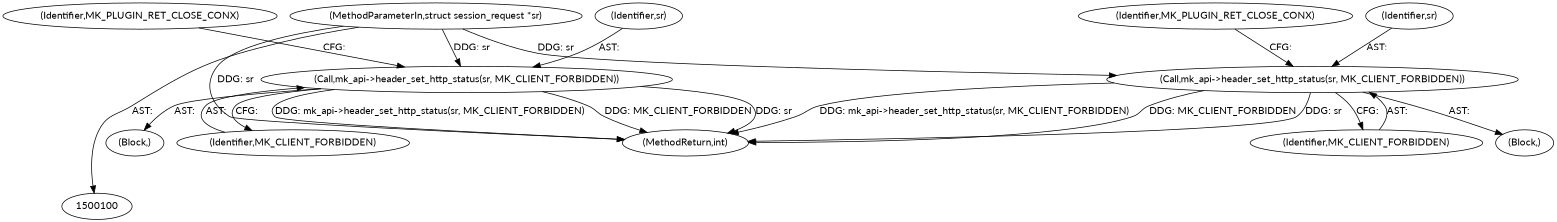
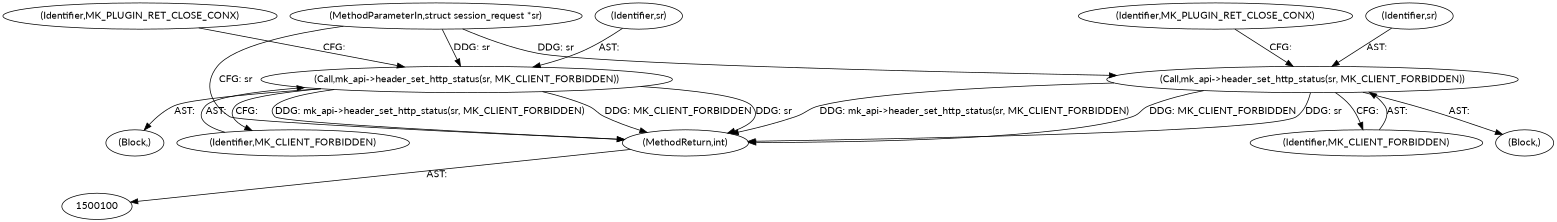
  digraph {
    fontname=Lato
    node [fontname=Lato]
    edge [fontname=Lato]
    n1 [label="(MethodParameterIn,struct session_request *sr)"]
    n2 [label="(Call,mk_api->header_set_http_status(sr, MK_CLIENT_FORBIDDEN))"]
    n3 [label="(Call,mk_api->header_set_http_status(sr, MK_CLIENT_FORBIDDEN))"]
    n4 [label="(MethodReturn,int)"]
    n5 [label=1500100]
    n6 [label="(Block,)"]
    n7 [label="(Identifier,MK_CLIENT_FORBIDDEN)"]
    n8 [label="(Identifier,MK_CLIENT_FORBIDDEN)"]
    n9 [label="(Block,)"]
    n10 [label="(Identifier,MK_PLUGIN_RET_CLOSE_CONX)"]
    n11 [label="(Identifier,sr)"]
    n12 [label="(Identifier,sr)"]
    n13 [label="(Identifier,MK_PLUGIN_RET_CLOSE_CONX)"]
    n1 -> n2 [label="DDG: sr"]
    n1 -> n3 [label="DDG: sr"]
-   n1 -> n4 [label="DDG: sr"]
-   n1 -> n5 [label="AST: "]
+   n1 -> n4 [label="CFG: sr"]
+   n4 -> n5 [label="AST: "]
    n2 -> n4 [label="DDG: MK_CLIENT_FORBIDDEN"]
    n2 -> n4 [label="DDG: sr"]
    n2 -> n4 [label="DDG: mk_api->header_set_http_status(sr, MK_CLIENT_FORBIDDEN)"]
    n2 -> n6 [label="AST: "]
    n2 -> n7 [label="CFG: "]
    n3 -> n4 [label="DDG: MK_CLIENT_FORBIDDEN"]
    n3 -> n4 [label="DDG: sr"]
    n3 -> n4 [label="DDG: mk_api->header_set_http_status(sr, MK_CLIENT_FORBIDDEN)"]
    n3 -> n8 [label="CFG: "]
    n3 -> n9 [label="AST: "]
    n7 -> n2 [label="AST: "]
    n8 -> n3 [label="AST: "]
    n10 -> n2 [label="CFG: "]
    n11 -> n2 [label="AST: "]
    n12 -> n3 [label="AST: "]
    n13 -> n3 [label="CFG: "]
  }
